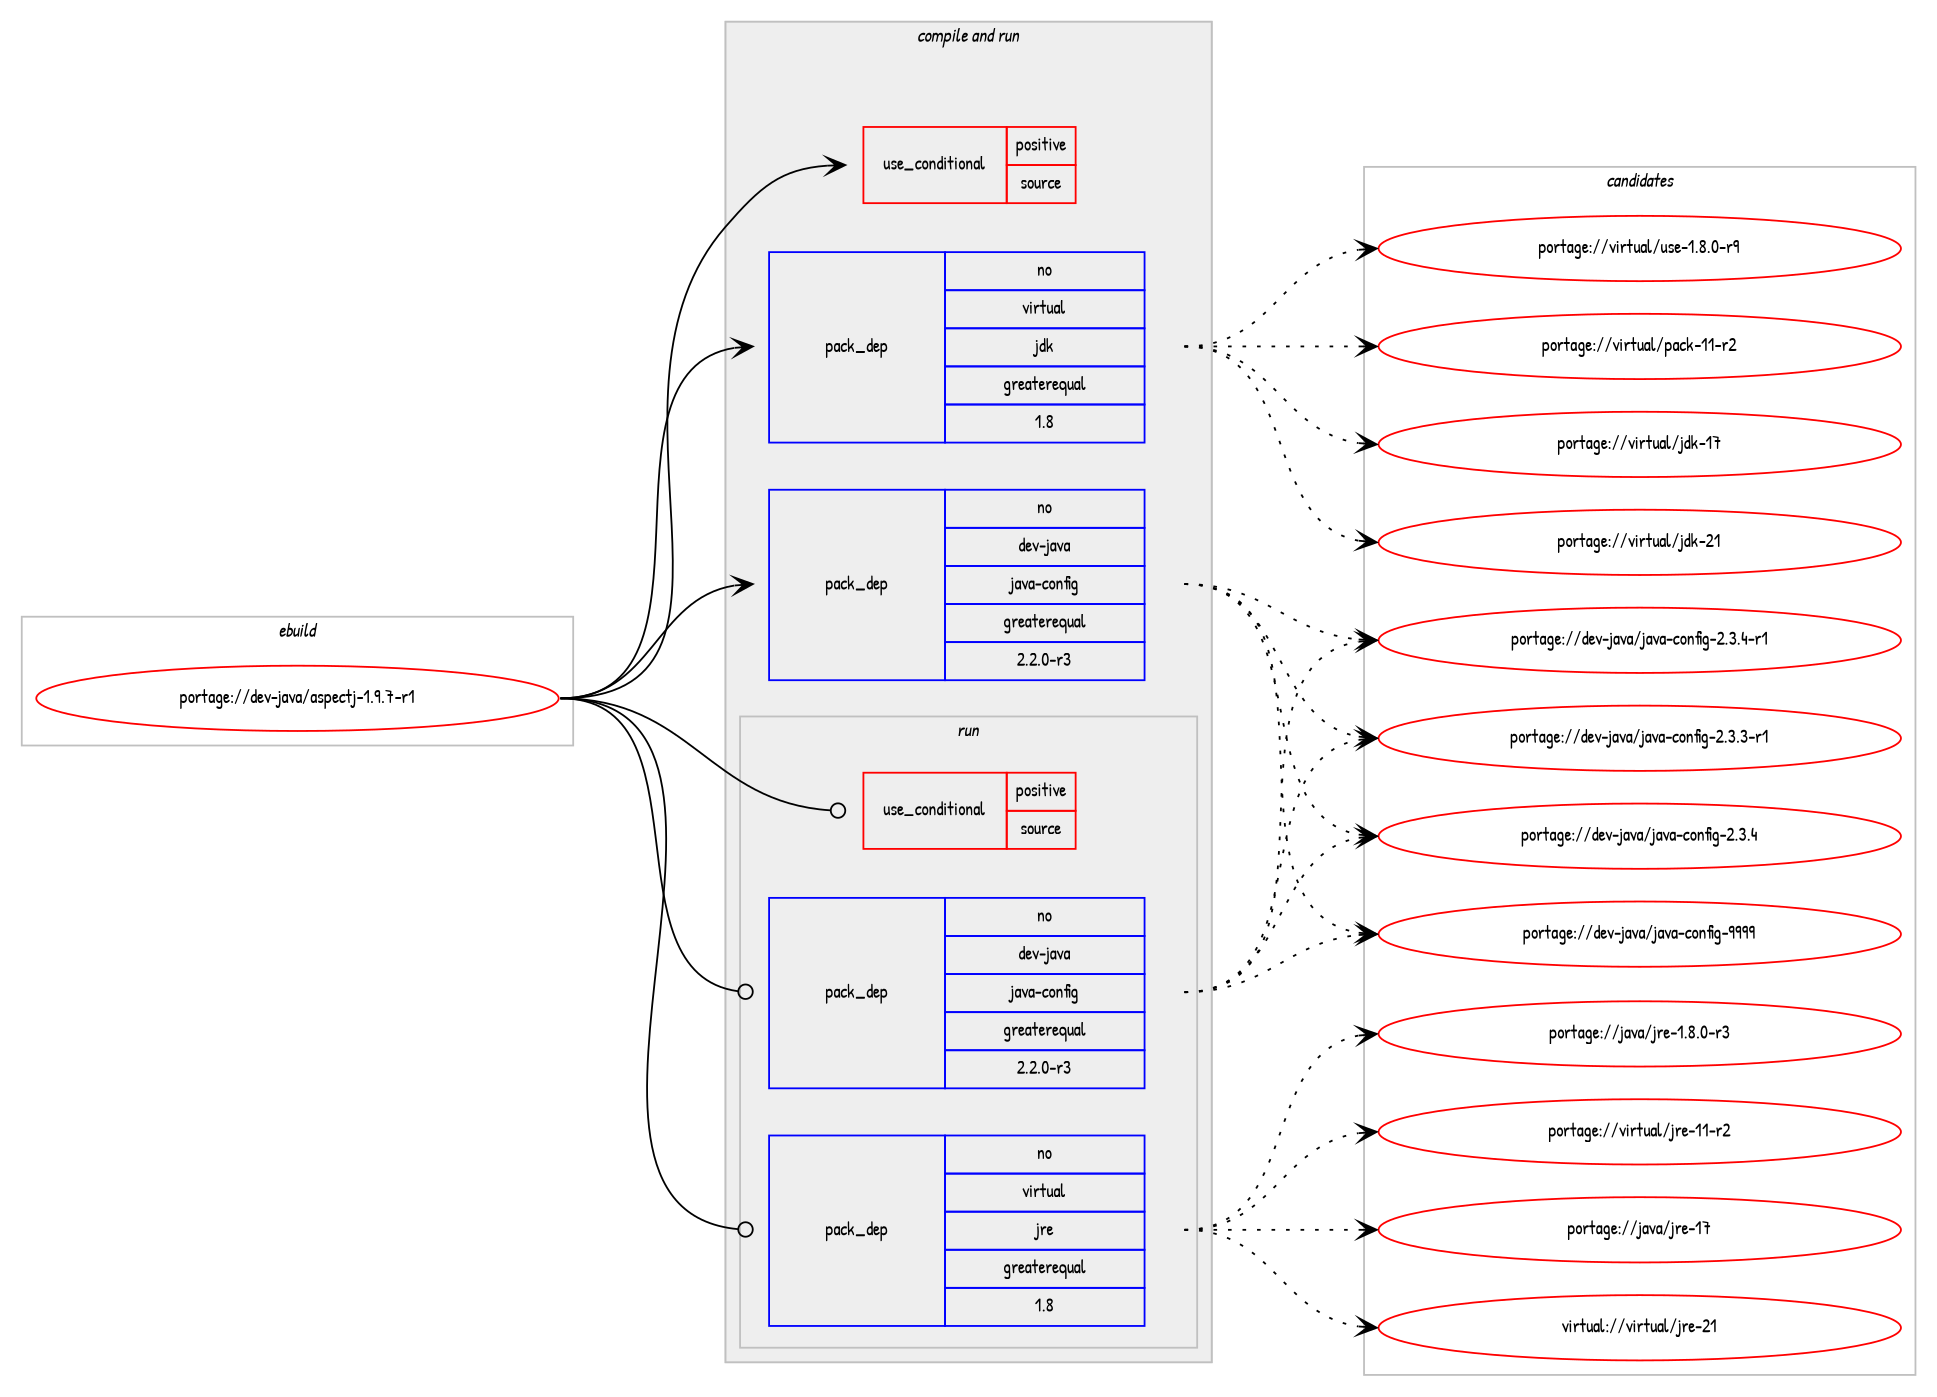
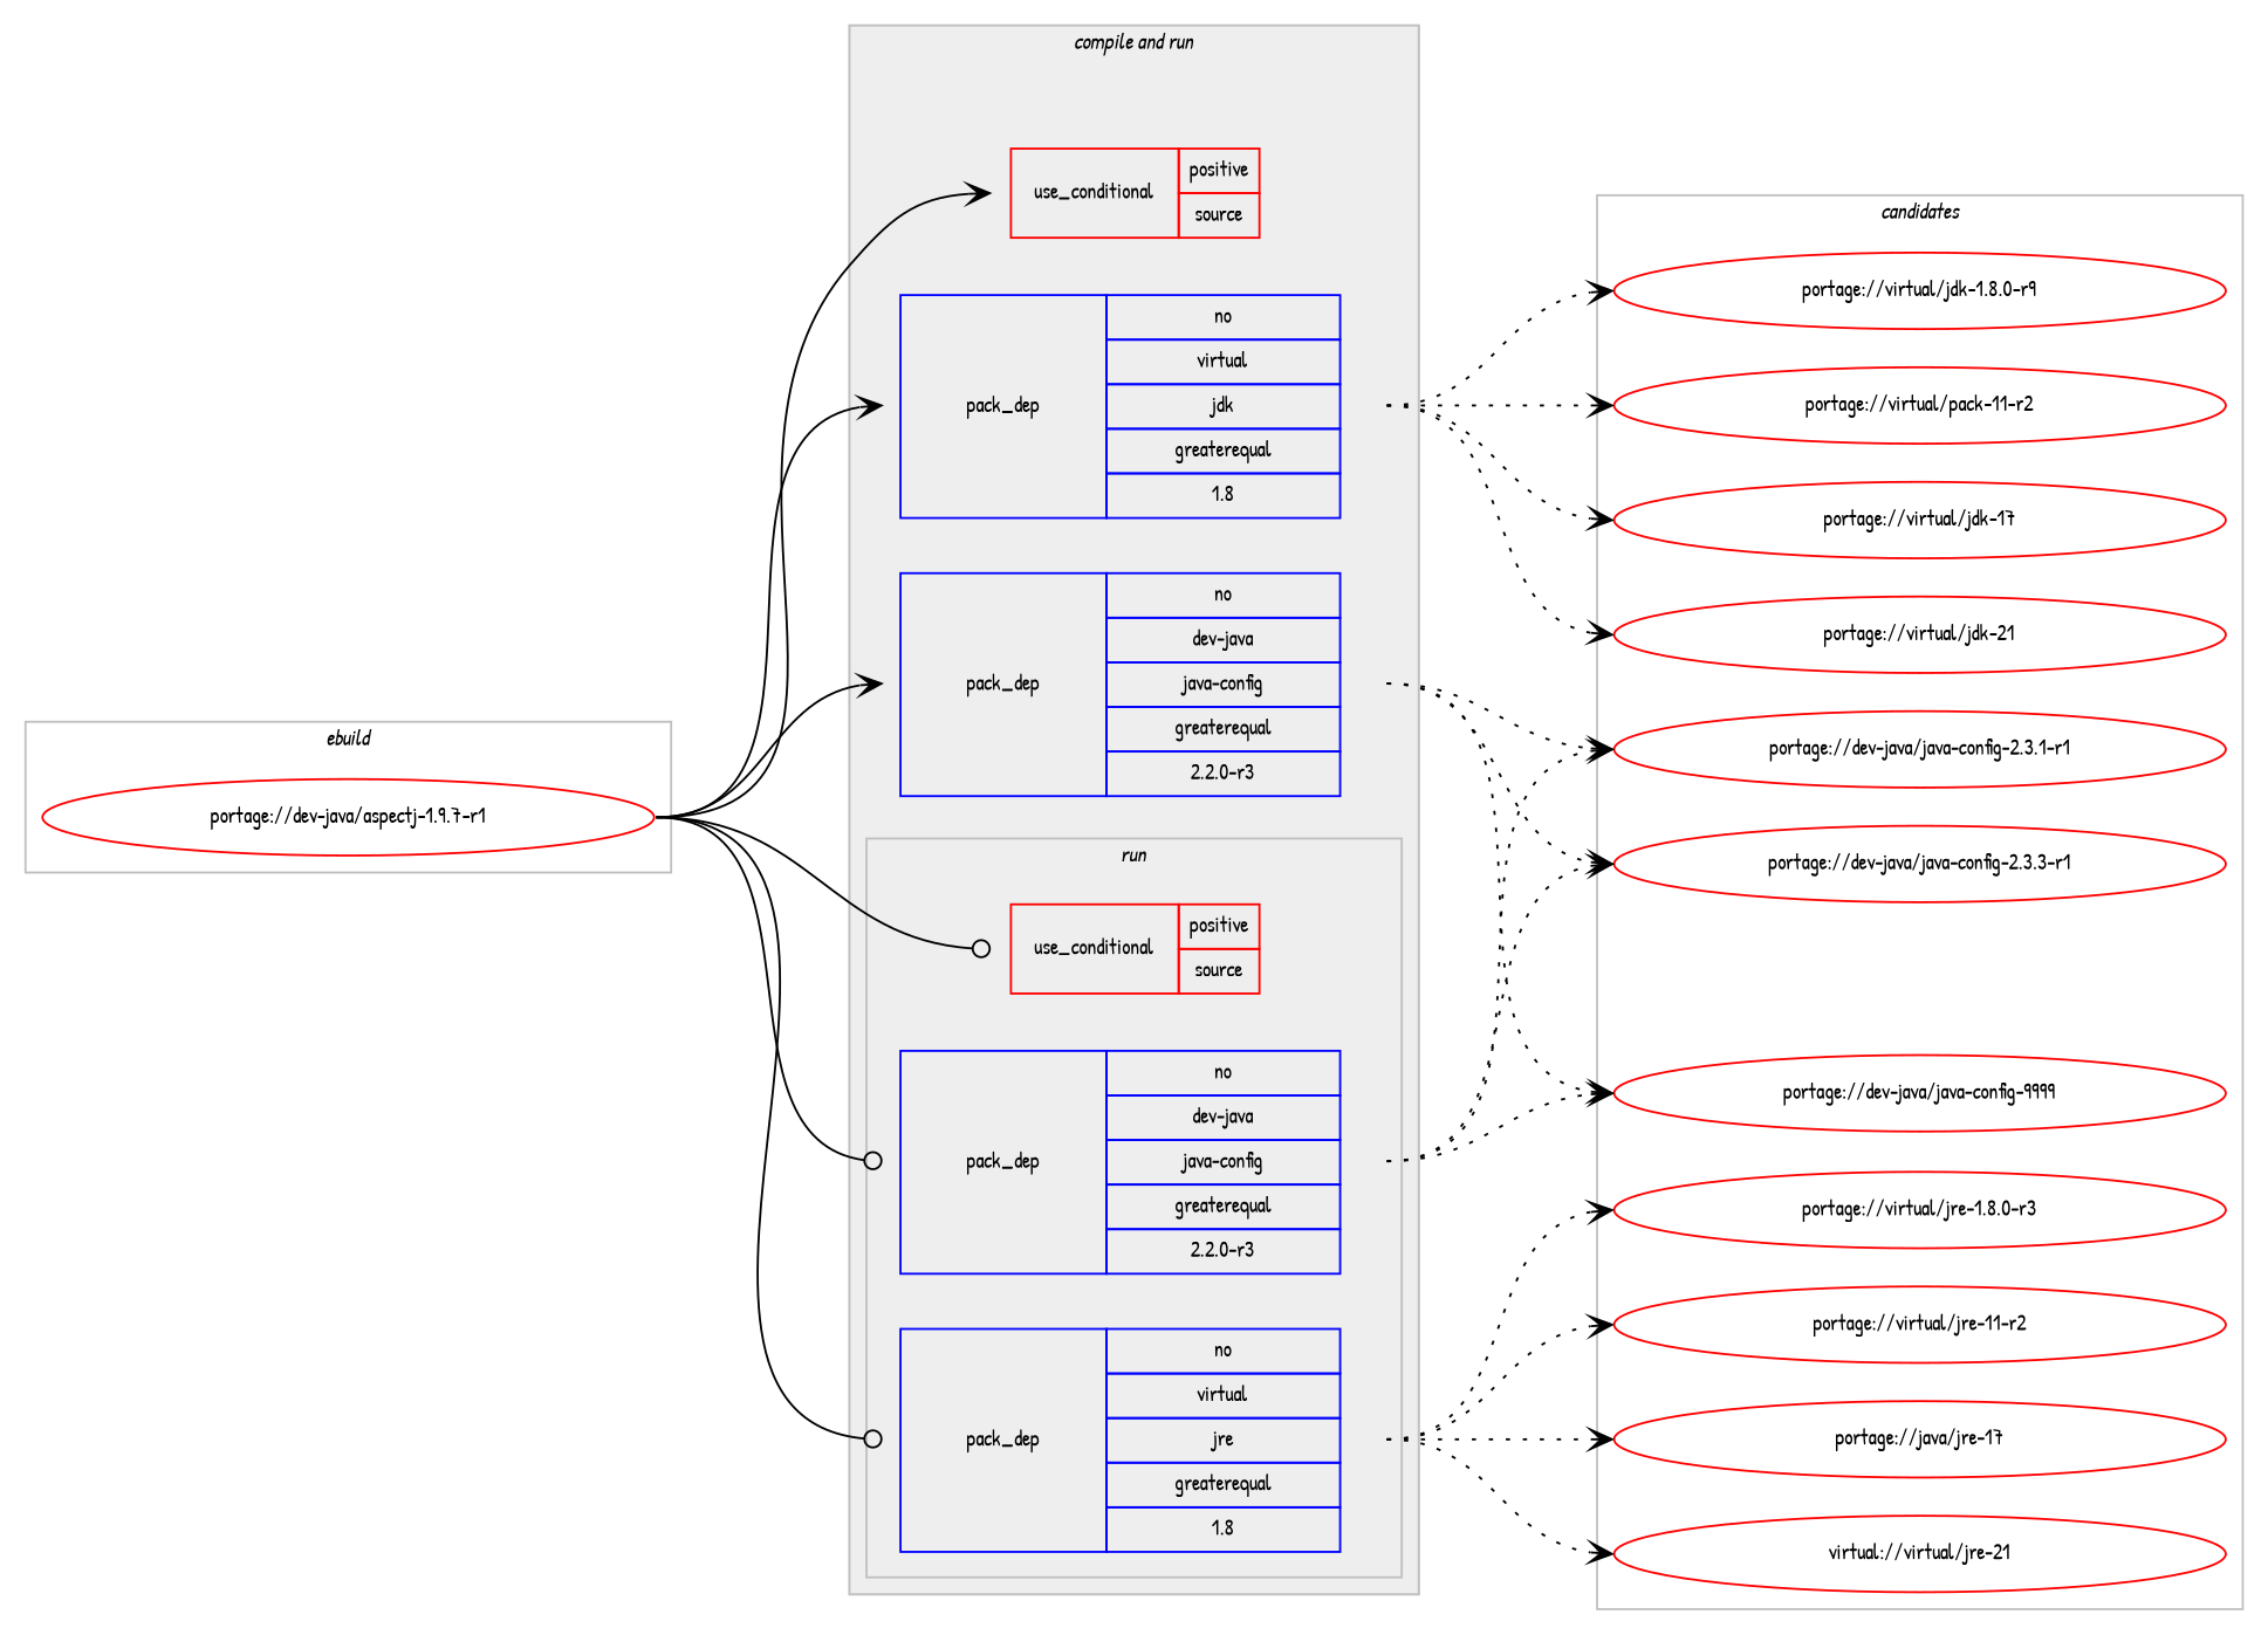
  digraph {
    compound=true
    concentrate=true
    fontname="Patrick Hand"
    fontsize=10
    newrank=true
    rankdir=LR
    ranksep=1.5
    node [color=red fontname="Patrick Hand" fontsize=10]
    edge [arrowhead=vee fontname="Patrick Hand" headport=w style=dotted tailport=e weight=100]
    n1 [label="portage://dev-java/aspectj-1.9.7-r1" width=4]
    n2 [label=<<TABLE BORDER="0" CELLBORDER="1" CELLSPACING="0" CELLPADDING="4"><TR><TD ROWSPAN="3" CELLPADDING="10">use_conditional</TD></TR><TR><TD>positive</TD></TR><TR><TD>source</TD></TR></TABLE>> shape=none]
    n3 [color=blue label=<<TABLE BORDER="0" CELLBORDER="1" CELLSPACING="0" CELLPADDING="4" WIDTH="220"><TR><TD ROWSPAN="6" CELLPADDING="30">pack_dep</TD></TR><TR><TD WIDTH="110">no</TD></TR><TR><TD>dev-java</TD></TR><TR><TD>java-config</TD></TR><TR><TD>greaterequal</TD></TR><TR><TD>2.2.0-r3</TD></TR></TABLE>> shape=none]
    n4 [color=blue label=<<TABLE BORDER="0" CELLBORDER="1" CELLSPACING="0" CELLPADDING="4" WIDTH="220"><TR><TD ROWSPAN="6" CELLPADDING="30">pack_dep</TD></TR><TR><TD WIDTH="110">no</TD></TR><TR><TD>virtual</TD></TR><TR><TD>jdk</TD></TR><TR><TD>greaterequal</TD></TR><TR><TD>1.8</TD></TR></TABLE>> shape=none]
    n5 [label=<<TABLE BORDER="0" CELLBORDER="1" CELLSPACING="0" CELLPADDING="4"><TR><TD ROWSPAN="3" CELLPADDING="10">use_conditional</TD></TR><TR><TD>positive</TD></TR><TR><TD>source</TD></TR></TABLE>> shape=none]
    n6 [color=blue label=<<TABLE BORDER="0" CELLBORDER="1" CELLSPACING="0" CELLPADDING="4" WIDTH="220"><TR><TD ROWSPAN="6" CELLPADDING="30">pack_dep</TD></TR><TR><TD WIDTH="110">no</TD></TR><TR><TD>dev-java</TD></TR><TR><TD>java-config</TD></TR><TR><TD>greaterequal</TD></TR><TR><TD>2.2.0-r3</TD></TR></TABLE>> shape=none]
    n7 [color=blue label=<<TABLE BORDER="0" CELLBORDER="1" CELLSPACING="0" CELLPADDING="4" WIDTH="220"><TR><TD ROWSPAN="6" CELLPADDING="30">pack_dep</TD></TR><TR><TD WIDTH="110">no</TD></TR><TR><TD>virtual</TD></TR><TR><TD>jre</TD></TR><TR><TD>greaterequal</TD></TR><TR><TD>1.8</TD></TR></TABLE>> shape=none]
-   n8 [label="portage://dev-java/java-config-2.3.4-r1" width=4]
+   n8 [label="portage://dev-java/java-config-2.3.1-r1" width=4]
    n9 [label="portage://dev-java/java-config-2.3.3-r1" width=4]
-   n10 [label="portage://dev-java/java-config-2.3.4" width=4]
    n11 [label="portage://dev-java/java-config-9999" width=4]
-   n12 [label="portage://virtual/use-1.8.0-r9" width=4]
+   n12 [label="portage://virtual/jdk-1.8.0-r9" width=4]
    n13 [label="portage://virtual/pack-11-r2" width=4]
    n14 [label="portage://virtual/jdk-17" width=4]
    n15 [label="portage://virtual/jdk-21" width=4]
-   n16 [label="portage://java/jre-1.8.0-r3" width=4]
+   n16 [label="portage://virtual/jre-1.8.0-r3" width=4]
    n17 [label="portage://virtual/jre-11-r2" width=4]
    n18 [label="portage://java/jre-17" width=4]
    n19 [label="virtual://virtual/jre-21" width=4]
    subgraph cluster_1 {
      color=gray
      label=<<i>ebuild</i>>
      rank=same
      n1
    }
    subgraph cluster_2 {
      color=gray
      label=<<i>dependencies</i>>
      subgraph cluster_3 {
        color=gray
        fillcolor="#eeeeee"
        label=<<i>compile</i>>
        style=filled
        subgraph sub_4 {
          color=gray
          fillcolor="#eeeeee"
          label=<<i>compile</i>>
          style=filled
          n2
        }
        subgraph sub_5 {
          color=gray
          fillcolor="#eeeeee"
          label=<<i>compile</i>>
          style=filled
          n3
        }
        subgraph sub_6 {
          color=gray
          fillcolor="#eeeeee"
          label=<<i>compile</i>>
          style=filled
          n4
        }
      }
      subgraph cluster_7 {
        color=gray
        fillcolor="#eeeeee"
        label=<<i>compile and run</i>>
        style=filled
      }
      subgraph cluster_8 {
        color=gray
        fillcolor="#eeeeee"
        label=<<i>run</i>>
        style=filled
        subgraph sub_9 {
          color=gray
          fillcolor="#eeeeee"
          label=<<i>run</i>>
          style=filled
          n5
        }
        subgraph sub_10 {
          color=gray
          fillcolor="#eeeeee"
          label=<<i>run</i>>
          style=filled
          n6
        }
        subgraph sub_11 {
          color=gray
          fillcolor="#eeeeee"
          label=<<i>run</i>>
          style=filled
          n7
        }
      }
    }
    subgraph cluster_12 {
      color=gray
      label=<<i>candidates</i>>
      rank=same
      subgraph sub_13 {
        color=black
        label=<<i>candidates</i>>
        nodesep=1
        rank=same
        n8
        n9
-       n10
        n11
      }
      subgraph sub_14 {
        color=black
        label=<<i>candidates</i>>
        nodesep=1
        rank=same
        n12
        n13
        n14
        n15
      }
      subgraph sub_15 {
        color=black
        label=<<i>candidates</i>>
        nodesep=1
        rank=same
        n8
        n9
-       n10
        n11
      }
      subgraph sub_16 {
        color=black
        label=<<i>candidates</i>>
        nodesep=1
        rank=same
        n16
        n17
        n18
        n19
      }
    }
    n1 -> n2 [style=solid weight=20]
    n1 -> n3 [style=solid weight=20]
    n1 -> n4 [style=solid weight=20]
    n1 -> n5 [arrowhead=odot style=solid weight=20]
    n1 -> n6 [arrowhead=odot style=solid weight=20]
    n1 -> n7 [arrowhead=odot style=solid weight=20]
    n3 -> n8
    n3 -> n9
-   n3 -> n10
    n3 -> n11
    n4 -> n12
    n4 -> n13
    n4 -> n14
    n4 -> n15
    n6 -> n8
    n6 -> n9
-   n6 -> n10
    n6 -> n11
    n7 -> n16
    n7 -> n17
    n7 -> n18
    n7 -> n19
  }
